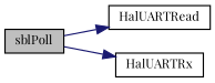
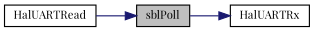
  digraph {
    fontname="Playfair Display"
    rankdir=LR
    node [color=black fillcolor=white fontname="Playfair Display" fontsize=10 shape=record style=filled]
    edge [color=midnightblue fontname="Playfair Display" fontsize=10 labelfontname=Helvetica labelfontsize=10 style=solid]
    n1 [fillcolor=grey75 fontcolor=black height=0.2 label=sblPoll width=0.4]
    n2 [height=0.2 label=HalUARTRead width=0.4]
    n3 [height=0.2 label=HalUARTRx width=0.4]
-   n1 -> n2
+   n2 -> n1
    n1 -> n3
  }
